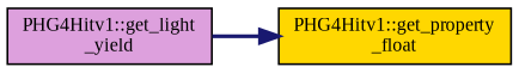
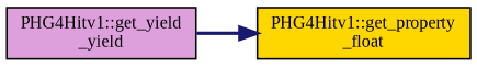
  digraph {
    rankdir=LR
    fontname="Liberation Serif"
    node [color=black fontname="Liberation Serif" fontsize=10 shape=record style=filled]
-   n1 [fillcolor=plum fontcolor=black height=0.2 label="PHG4Hitv1::get_light\l_yield" width=0.4]
+   n1 [fillcolor=plum fontcolor=black height=0.2 label="PHG4Hitv1::get_yield\l_yield" width=0.4]
    n2 [height=0.2 label="PHG4Hitv1::get_property\l_float" width=0.4 fillcolor=gold]
    n1 -> n2 [color=midnightblue fontname="Liberation Serif" fontsize=10 labelfontname=FreeSans labelfontsize=10 style=bold]
  }
